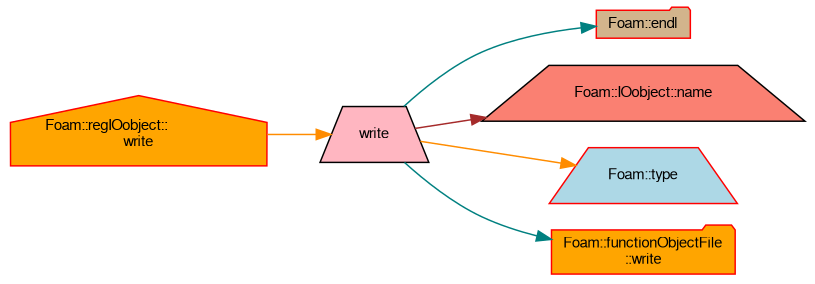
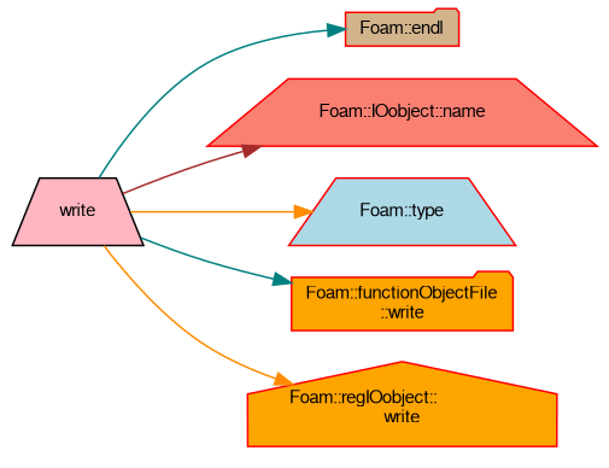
  digraph {
    rankdir=LR
    node [color=red fillcolor=orange fontname=FreeSans fontsize=10 shape=trapezium style=filled]
    edge [color=teal fontname=FreeSans fontsize=10 labelfontname=FreeSans labelfontsize=10 style=solid]
    n1 [color=black fillcolor=lightpink fontcolor=black height=0.2 label=write width=0.4]
    n2 [fillcolor=tan height=0.2 label="Foam::endl" shape=folder width=0.4]
-   n3 [color=black fillcolor=salmon height=0.2 label="Foam::IOobject::name" width=0.4]
+   n3 [fillcolor=salmon height=0.2 label="Foam::IOobject::name" width=0.4]
    n4 [fillcolor=lightblue height=0.2 label="Foam::type" width=0.4]
    n5 [height=0.2 label="Foam::functionObjectFile\l::write" shape=folder width=0.4]
    n6 [height=0.2 label="Foam::regIOobject::\lwrite" shape=house width=0.4]
    n1 -> n2
    n1 -> n3 [color=brown]
    n1 -> n4 [color=darkorange]
    n1 -> n5
-   n6 -> n1 [color=darkorange]
+   n1 -> n6 [color=darkorange]
  }
